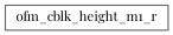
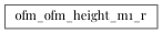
  digraph {
    rankdir=TB
    fontname="Playfair Display"
-   n1 [color=grey40 fillcolor=white fontname="Playfair Display" fontsize=10 height=0.2 label=ofm_cblk_height_m1_r shape=box style=filled width=0.4]
+   n1 [color=grey40 fillcolor=white fontname="Playfair Display" fontsize=10 height=0.2 label=ofm_ofm_height_m1_r shape=box style=filled width=0.4]
  }
